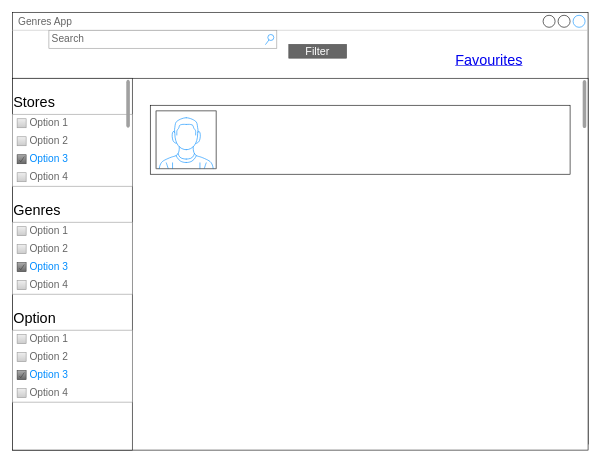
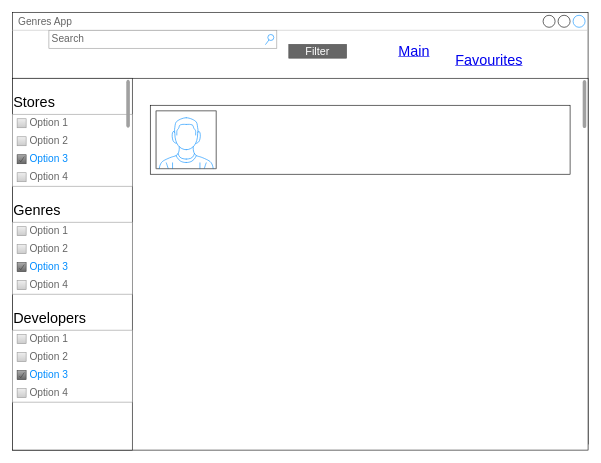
  <mxCell id="0" />
  <mxCell id="1" parent="0" />
  <mxCell id="2" value="&lt;div&gt;Genres App&lt;/div&gt;&lt;div&gt;&lt;br&gt;&lt;/div&gt;" style="strokeWidth=1;shadow=0;dashed=0;align=center;html=1;shape=mxgraph.mockup.containers.window;align=left;verticalAlign=top;spacingLeft=8;strokeColor2=#008cff;strokeColor3=#c4c4c4;fontColor=#666666;mainText=;fontSize=17;labelBackgroundColor=none;" vertex="1" parent="1"><mxGeometry x="20" y="20" width="960" height="720" as="geometry" /></mxCell>
  <mxCell id="3" value="Search" style="strokeWidth=1;shadow=0;dashed=0;align=center;html=1;shape=mxgraph.mockup.forms.searchBox;strokeColor=#999999;mainText=;strokeColor2=#008cff;fontColor=#666666;fontSize=17;align=left;spacingLeft=3;" vertex="1" parent="1"><mxGeometry x="81" y="50" width="380" height="30" as="geometry" /></mxCell>
  <mxCell id="4" value="" style="rounded=0;whiteSpace=wrap;html=1;" vertex="1" parent="1"><mxGeometry x="20" y="130" width="960" height="620" as="geometry" /></mxCell>
  <mxCell id="5" value="" style="rounded=0;whiteSpace=wrap;html=1;" vertex="1" parent="1"><mxGeometry x="20" y="130" width="200" height="620" as="geometry" /></mxCell>
  <mxCell id="6" value="" style="strokeWidth=1;shadow=0;dashed=0;align=center;html=1;shape=mxgraph.mockup.forms.rrect;rSize=0;strokeColor=#999999;fillColor=#ffffff;recursiveResize=0;" vertex="1" parent="1"><mxGeometry x="20" y="190" width="200" height="120" as="geometry" /></mxCell>
  <mxCell id="7" value="Option 1" style="strokeWidth=1;shadow=0;dashed=0;align=center;html=1;shape=mxgraph.mockup.forms.rrect;rSize=0;fillColor=#eeeeee;strokeColor=#999999;gradientColor=#cccccc;align=left;spacingLeft=4;fontSize=17;fontColor=#666666;labelPosition=right;" vertex="1" parent="6"><mxGeometry x="8" y="7.5" width="15" height="15" as="geometry" /></mxCell>
  <mxCell id="8" value="Option 2" style="strokeWidth=1;shadow=0;dashed=0;align=center;html=1;shape=mxgraph.mockup.forms.rrect;rSize=0;fillColor=#eeeeee;strokeColor=#999999;gradientColor=#cccccc;align=left;spacingLeft=4;fontSize=17;fontColor=#666666;labelPosition=right;" vertex="1" parent="6"><mxGeometry x="8" y="37.5" width="15" height="15" as="geometry" /></mxCell>
  <mxCell id="9" value="Option 3" style="strokeWidth=1;shadow=0;dashed=0;align=center;html=1;shape=mxgraph.mockup.forms.checkbox;rSize=0;resizable=0;fillColor=#aaaaaa;strokeColor=#444444;gradientColor=#666666;align=left;spacingLeft=4;fontSize=17;fontColor=#008cff;labelPosition=right;" vertex="1" parent="6"><mxGeometry x="8" y="67.5" width="15" height="15" as="geometry" /></mxCell>
  <mxCell id="10" value="Option 4" style="strokeWidth=1;shadow=0;dashed=0;align=center;html=1;shape=mxgraph.mockup.forms.rrect;rSize=0;fillColor=#eeeeee;strokeColor=#999999;gradientColor=#cccccc;align=left;spacingLeft=4;fontSize=17;fontColor=#666666;labelPosition=right;" vertex="1" parent="6"><mxGeometry x="8" y="97.5" width="15" height="15" as="geometry" /></mxCell>
  <mxCell id="11" value="" style="html=1;verticalLabelPosition=bottom;labelBackgroundColor=#ffffff;verticalAlign=top;shadow=0;dashed=0;strokeWidth=2;shape=mxgraph.ios7.misc.scroll_(vertical);fillColor=#a0a0a0;" vertex="1" parent="6"><mxGeometry x="190" y="-57.5" width="6" height="80" as="geometry" /></mxCell>
  <mxCell id="12" value="&lt;div align=&quot;left&quot;&gt;&lt;font style=&quot;font-size: 24px&quot;&gt;Stores&lt;/font&gt;&lt;/div&gt;" style="text;html=1;strokeColor=none;fillColor=none;align=left;verticalAlign=middle;whiteSpace=wrap;rounded=0;" vertex="1" parent="1"><mxGeometry x="20" y="160" width="160" height="20" as="geometry" /></mxCell>
  <mxCell id="13" value="" style="strokeWidth=1;shadow=0;dashed=0;align=center;html=1;shape=mxgraph.mockup.forms.rrect;rSize=0;strokeColor=#999999;fillColor=#ffffff;recursiveResize=0;" vertex="1" parent="1"><mxGeometry x="20" y="370" width="200" height="120" as="geometry" /></mxCell>
  <mxCell id="14" value="Option 1" style="strokeWidth=1;shadow=0;dashed=0;align=center;html=1;shape=mxgraph.mockup.forms.rrect;rSize=0;fillColor=#eeeeee;strokeColor=#999999;gradientColor=#cccccc;align=left;spacingLeft=4;fontSize=17;fontColor=#666666;labelPosition=right;" vertex="1" parent="13"><mxGeometry x="8" y="7.5" width="15" height="15" as="geometry" /></mxCell>
  <mxCell id="15" value="Option 2" style="strokeWidth=1;shadow=0;dashed=0;align=center;html=1;shape=mxgraph.mockup.forms.rrect;rSize=0;fillColor=#eeeeee;strokeColor=#999999;gradientColor=#cccccc;align=left;spacingLeft=4;fontSize=17;fontColor=#666666;labelPosition=right;" vertex="1" parent="13"><mxGeometry x="8" y="37.5" width="15" height="15" as="geometry" /></mxCell>
  <mxCell id="16" value="Option 3" style="strokeWidth=1;shadow=0;dashed=0;align=center;html=1;shape=mxgraph.mockup.forms.checkbox;rSize=0;resizable=0;fillColor=#aaaaaa;strokeColor=#444444;gradientColor=#666666;align=left;spacingLeft=4;fontSize=17;fontColor=#008cff;labelPosition=right;" vertex="1" parent="13"><mxGeometry x="8" y="67.5" width="15" height="15" as="geometry" /></mxCell>
  <mxCell id="17" value="Option 4" style="strokeWidth=1;shadow=0;dashed=0;align=center;html=1;shape=mxgraph.mockup.forms.rrect;rSize=0;fillColor=#eeeeee;strokeColor=#999999;gradientColor=#cccccc;align=left;spacingLeft=4;fontSize=17;fontColor=#666666;labelPosition=right;" vertex="1" parent="13"><mxGeometry x="8" y="97.5" width="15" height="15" as="geometry" /></mxCell>
  <mxCell id="18" value="&lt;font style=&quot;font-size: 24px&quot;&gt;Genres&lt;/font&gt;" style="text;html=1;strokeColor=none;fillColor=none;align=left;verticalAlign=middle;whiteSpace=wrap;rounded=0;" vertex="1" parent="1"><mxGeometry x="20" y="340" width="160" height="20" as="geometry" /></mxCell>
  <mxCell id="19" value="" style="strokeWidth=1;shadow=0;dashed=0;align=center;html=1;shape=mxgraph.mockup.forms.rrect;rSize=0;strokeColor=#999999;fillColor=#ffffff;recursiveResize=0;" vertex="1" parent="1"><mxGeometry x="20" y="550" width="200" height="120" as="geometry" /></mxCell>
  <mxCell id="20" value="Option 1" style="strokeWidth=1;shadow=0;dashed=0;align=center;html=1;shape=mxgraph.mockup.forms.rrect;rSize=0;fillColor=#eeeeee;strokeColor=#999999;gradientColor=#cccccc;align=left;spacingLeft=4;fontSize=17;fontColor=#666666;labelPosition=right;" vertex="1" parent="19"><mxGeometry x="8" y="7.5" width="15" height="15" as="geometry" /></mxCell>
  <mxCell id="21" value="Option 2" style="strokeWidth=1;shadow=0;dashed=0;align=center;html=1;shape=mxgraph.mockup.forms.rrect;rSize=0;fillColor=#eeeeee;strokeColor=#999999;gradientColor=#cccccc;align=left;spacingLeft=4;fontSize=17;fontColor=#666666;labelPosition=right;" vertex="1" parent="19"><mxGeometry x="8" y="37.5" width="15" height="15" as="geometry" /></mxCell>
  <mxCell id="22" value="Option 3" style="strokeWidth=1;shadow=0;dashed=0;align=center;html=1;shape=mxgraph.mockup.forms.checkbox;rSize=0;resizable=0;fillColor=#aaaaaa;strokeColor=#444444;gradientColor=#666666;align=left;spacingLeft=4;fontSize=17;fontColor=#008cff;labelPosition=right;" vertex="1" parent="19"><mxGeometry x="8" y="67.5" width="15" height="15" as="geometry" /></mxCell>
  <mxCell id="23" value="Option 4" style="strokeWidth=1;shadow=0;dashed=0;align=center;html=1;shape=mxgraph.mockup.forms.rrect;rSize=0;fillColor=#eeeeee;strokeColor=#999999;gradientColor=#cccccc;align=left;spacingLeft=4;fontSize=17;fontColor=#666666;labelPosition=right;" vertex="1" parent="19"><mxGeometry x="8" y="97.5" width="15" height="15" as="geometry" /></mxCell>
- <mxCell id="24" value="&lt;font style=&quot;font-size: 24px&quot;&gt;Option&lt;/font&gt;" style="text;html=1;strokeColor=none;fillColor=none;align=left;verticalAlign=middle;whiteSpace=wrap;rounded=0;" vertex="1" parent="1"><mxGeometry x="20" y="520" width="160" height="20" as="geometry" /></mxCell>
+ <mxCell id="24" value="&lt;font style=&quot;font-size: 24px&quot;&gt;Developers&lt;/font&gt;" style="text;html=1;strokeColor=none;fillColor=none;align=left;verticalAlign=middle;whiteSpace=wrap;rounded=0;" vertex="1" parent="1"><mxGeometry x="20" y="520" width="160" height="20" as="geometry" /></mxCell>
  <mxCell id="25" value="" style="rounded=0;whiteSpace=wrap;html=1;" vertex="1" parent="1"><mxGeometry x="250" y="175" width="700" height="115" as="geometry" /></mxCell>
  <mxCell id="26" value="" style="html=1;verticalLabelPosition=bottom;labelBackgroundColor=#ffffff;verticalAlign=top;shadow=0;dashed=0;strokeWidth=2;shape=mxgraph.ios7.misc.scroll_(vertical);fillColor=#a0a0a0;" vertex="1" parent="1"><mxGeometry x="971" y="133" width="6" height="80" as="geometry" /></mxCell>
  <mxCell id="27" value="&lt;font style=&quot;font-size: 18px&quot;&gt;Filter&lt;/font&gt;" style="html=1;shadow=0;dashed=0;whiteSpace=wrap;fontSize=10;fillColor=#666666;align=center;strokeColor=#4D4D4D;fontColor=#ffffff;rounded=0;" vertex="1" parent="1"><mxGeometry x="481" y="73.5" width="96.25" height="23" as="geometry" /></mxCell>
+ <mxCell id="28" value="&lt;font style=&quot;font-size: 24px&quot;&gt;Main&lt;/font&gt;" style="text;html=1;strokeColor=none;fillColor=none;whiteSpace=wrap;align=center;verticalAlign=middle;fontColor=#0000EE;fontStyle=4;" vertex="1" parent="1"><mxGeometry x="660" y="65" width="60" height="40" as="geometry" /></mxCell>
  <mxCell id="29" value="&lt;font style=&quot;font-size: 24px&quot;&gt;Favourites&lt;/font&gt;" style="text;html=1;strokeColor=none;fillColor=none;whiteSpace=wrap;align=center;verticalAlign=middle;fontColor=#0000EE;fontStyle=4;" vertex="1" parent="1"><mxGeometry x="785" y="80" width="60" height="40" as="geometry" /></mxCell>
  <mxCell id="30" value="" style="verticalLabelPosition=bottom;shadow=0;dashed=0;align=center;html=1;verticalAlign=top;strokeWidth=1;shape=mxgraph.mockup.containers.userMale;strokeColor=#666666;strokeColor2=#008cff;" vertex="1" parent="1"><mxGeometry x="260" y="184.25" width="100" height="96.5" as="geometry" /></mxCell>
